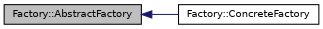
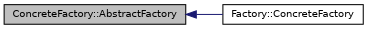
  digraph {
    rankdir=LR
    node [color=black fontname=Helvetica fontsize=10 shape=record]
-   n1 [fillcolor=grey75 fontcolor=black height=0.2 label="Factory::AbstractFactory" style=filled width=0.4]
+   n1 [fillcolor=grey75 fontcolor=black height=0.2 label="ConcreteFactory::AbstractFactory" style=filled width=0.4]
    n2 [height=0.2 label="Factory::ConcreteFactory" width=0.4]
    n1 -> n2 [color=midnightblue dir=back fontname=Helvetica fontsize=10 labelfontname=Helvetica labelfontsize=10 style=solid]
  }
